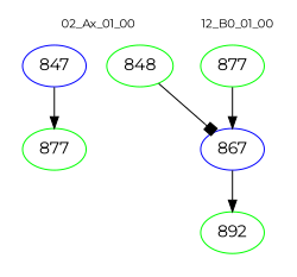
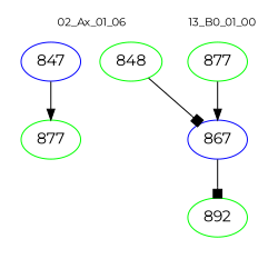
  digraph {
    fontname=Montserrat
    node [color=green fontname=Montserrat]
    edge [arrowhead=box color=black fontname=Montserrat]
    n1 [label=848]
    n2 [color=blue label=847]
    n3 [label=877]
    n4 [label=877]
    n5 [color=blue label=867]
    n6 [label=892]
    subgraph cluster_1 {
      color=white
      fontsize=10
-     label="02_Ax_01_00"
+     label="02_Ax_01_06"
      n1
      n2
      n3
    }
    subgraph cluster_2 {
      color=white
      fontsize=10
-     label="12_B0_01_00"
+     label="13_B0_01_00"
      n4
      n5
      n6
    }
    n1 -> n5
    n2 -> n3 [arrowhead=normal]
    n4 -> n5 [arrowhead=normal]
-   n5 -> n6 [arrowhead=normal]
+   n5 -> n6
  }
